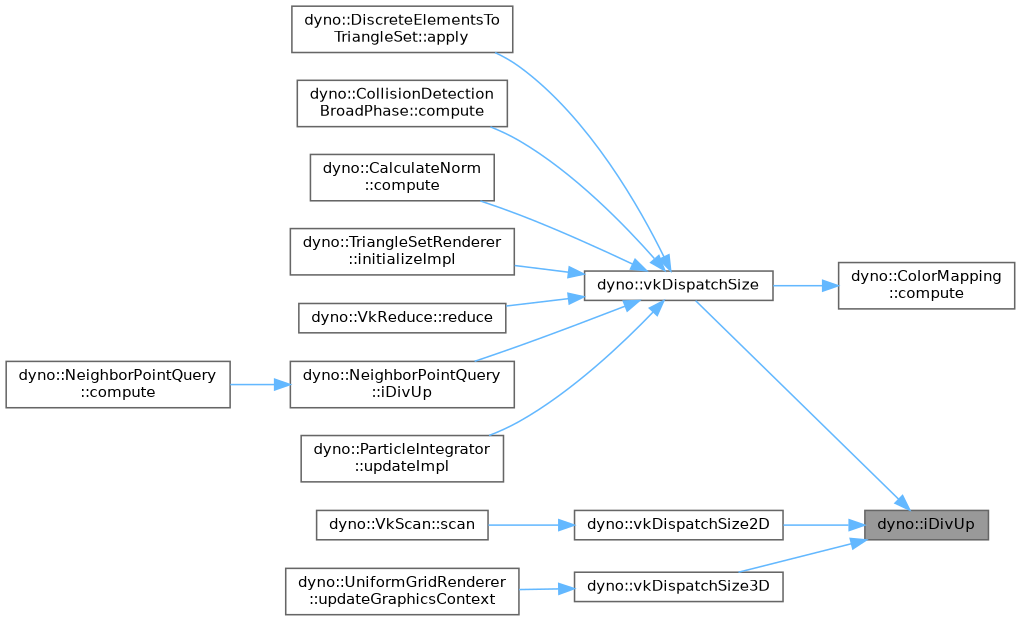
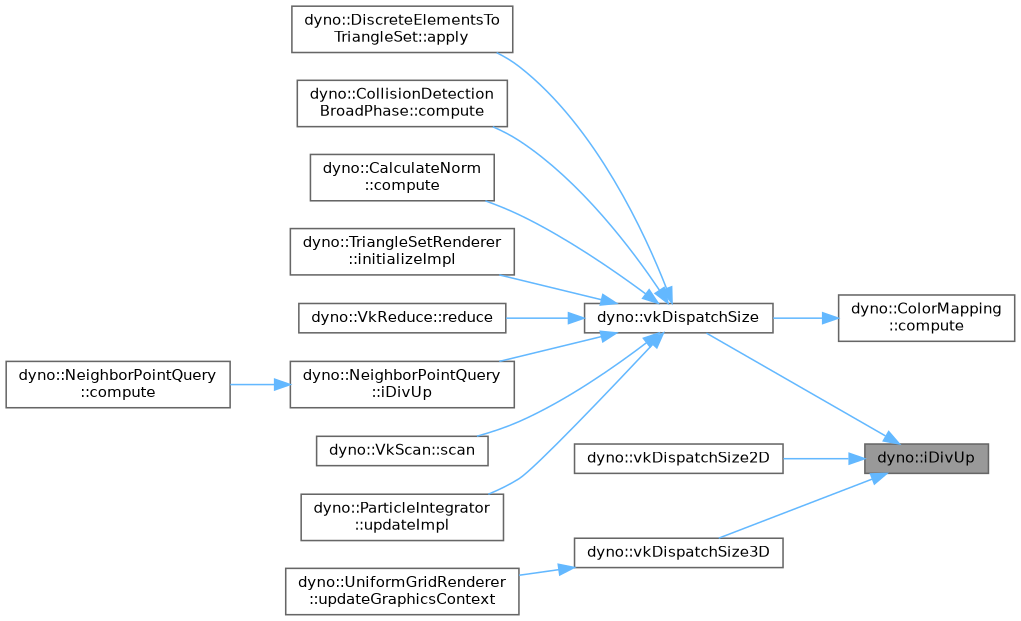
  digraph {
    rankdir=RL
    node [color=grey40 fillcolor=white fontname=Helvetica fontsize=10 shape=box style=filled]
    edge [color=steelblue1 dir=back fontname=Helvetica fontsize=10 labelfontname=Helvetica labelfontsize=10 style=solid]
    n1 [color=gray40 fillcolor=grey60 fontcolor=black height=0.2 label="dyno::iDivUp" width=0.4]
    n2 [height=0.2 label="dyno::vkDispatchSize" width=0.4]
    n3 [height=0.2 label="dyno::vkDispatchSize2D" width=0.4]
    n4 [height=0.2 label="dyno::vkDispatchSize3D" width=0.4]
    n5 [height=0.2 label="dyno::DiscreteElementsTo\lTriangleSet::apply" width=0.4]
    n6 [height=0.2 label="dyno::CollisionDetection\lBroadPhase::compute" width=0.4]
    n7 [height=0.2 label="dyno::CalculateNorm\l::compute" width=0.4]
    n8 [height=0.2 label="dyno::TriangleSetRenderer\l::initializeImpl" width=0.4]
    n9 [height=0.2 label="dyno::VkReduce::reduce" width=0.4]
    n10 [height=0.2 label="dyno::NeighborPointQuery\l::iDivUp" width=0.4]
    n11 [height=0.2 label="dyno::VkScan::scan" width=0.4]
    n12 [height=0.2 label="dyno::ParticleIntegrator\l::updateImpl" width=0.4]
    n13 [height=0.2 label="dyno::UniformGridRenderer\l::updateGraphicsContext" width=0.4]
    n14 [height=0.2 label="dyno::ColorMapping\l::compute" width=0.4]
    n15 [height=0.2 label="dyno::NeighborPointQuery\l::compute" width=0.4]
    n1 -> n2
    n1 -> n3
    n1 -> n4
    n2 -> n5
    n2 -> n6
    n2 -> n7
    n2 -> n8
    n2 -> n9
    n2 -> n10
-   n3 -> n11
+   n2 -> n11
    n2 -> n12
    n4 -> n13
    n10 -> n15
    n14 -> n2
  }
